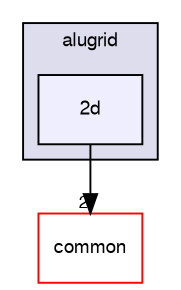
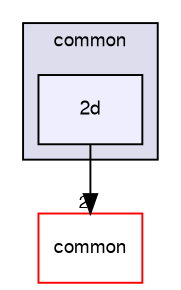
  digraph {
    compound=true
    node [fontname=FreeSans fontsize=10 shape=box style=filled]
    n1 [fillcolor="#eeeeff" label="2d" pencolor=black]
    n2 [color=red fillcolor=white label=common]
    subgraph cluster_1 {
      bgcolor="#ddddee"
      fontname=FreeSans
      fontsize=10
-     label=alugrid
+     label=common
      pencolor=black
      n1
    }
    n1 -> n2 [headlabel=2 labeldistance=1.5 labelfontname=FreeSans labelfontsize=9]
  }
